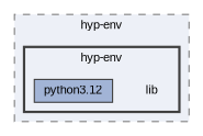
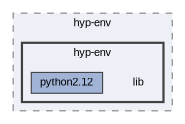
  digraph {
    compound=true
    fontname="Liberation Sans"
    node [fontname="Liberation Sans" fontsize=10]
    n1 [height=0.2 label=lib shape=plaintext width=0.4]
-   n2 [color=grey25 fillcolor="#a2b4d6" height=0.2 label="python3.12" shape=box style=filled width=0.4]
+   n2 [color=grey25 fillcolor="#a2b4d6" height=0.2 label="python2.12" shape=box style=filled width=0.4]
    subgraph cluster_1 {
      bgcolor="#edf0f7"
      fontsize=10
      label="hyp-env"
      pencolor=grey50
      style="filled,dashed"
      subgraph cluster_2 {
        bgcolor="#edf0f7"
        fontsize=10
        pencolor=grey25
        style="filled,bold"
        n1
        n2
      }
    }
  }
